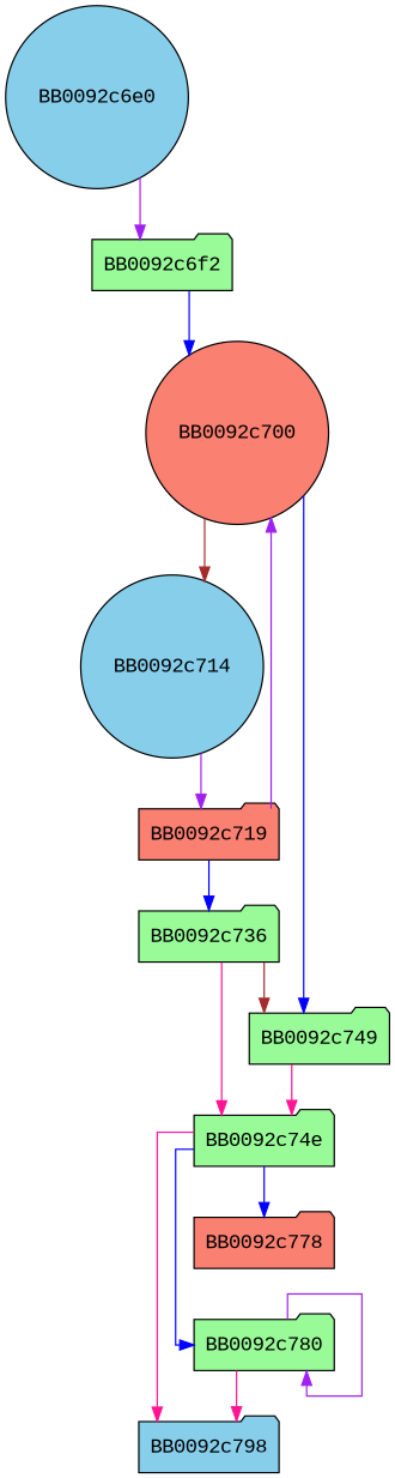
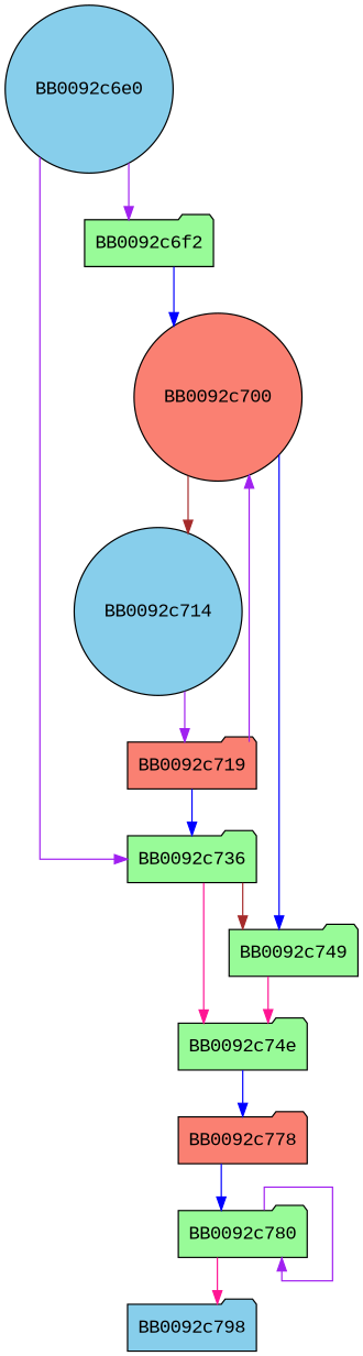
  digraph {
    fontname="Liberation Mono"
    splines=ortho
    node [fillcolor=palegreen fontname="Liberation Mono" shape=folder style=filled]
    edge [color=purple fontname="Liberation Mono"]
    BB0092c6e0 [fillcolor=skyblue shape=circle]
    BB0092c736
    BB0092c6f2
    BB0092c74e
    BB0092c749
    BB0092c700 [fillcolor=salmon shape=circle]
    BB0092c798 [fillcolor=skyblue]
    BB0092c778 [fillcolor=salmon]
    BB0092c714 [fillcolor=skyblue shape=circle]
    BB0092c719 [fillcolor=salmon]
    BB0092c780
+   BB0092c6e0 -> BB0092c736
    BB0092c6e0 -> BB0092c6f2
    BB0092c736 -> BB0092c74e [color=deeppink]
    BB0092c736 -> BB0092c749 [color=brown]
    BB0092c6f2 -> BB0092c700 [color=blue]
-   BB0092c74e -> BB0092c798 [color=deeppink]
    BB0092c74e -> BB0092c778 [color=blue]
    BB0092c749 -> BB0092c74e [color=deeppink]
    BB0092c700 -> BB0092c749 [color=blue]
    BB0092c700 -> BB0092c714 [color=brown]
-   BB0092c74e -> BB0092c780 [color=blue]
+   BB0092c778 -> BB0092c780 [color=blue]
    BB0092c714 -> BB0092c719
    BB0092c719 -> BB0092c736 [color=blue]
    BB0092c719 -> BB0092c700
    BB0092c780 -> BB0092c798 [color=deeppink]
    BB0092c780 -> BB0092c780
  }
